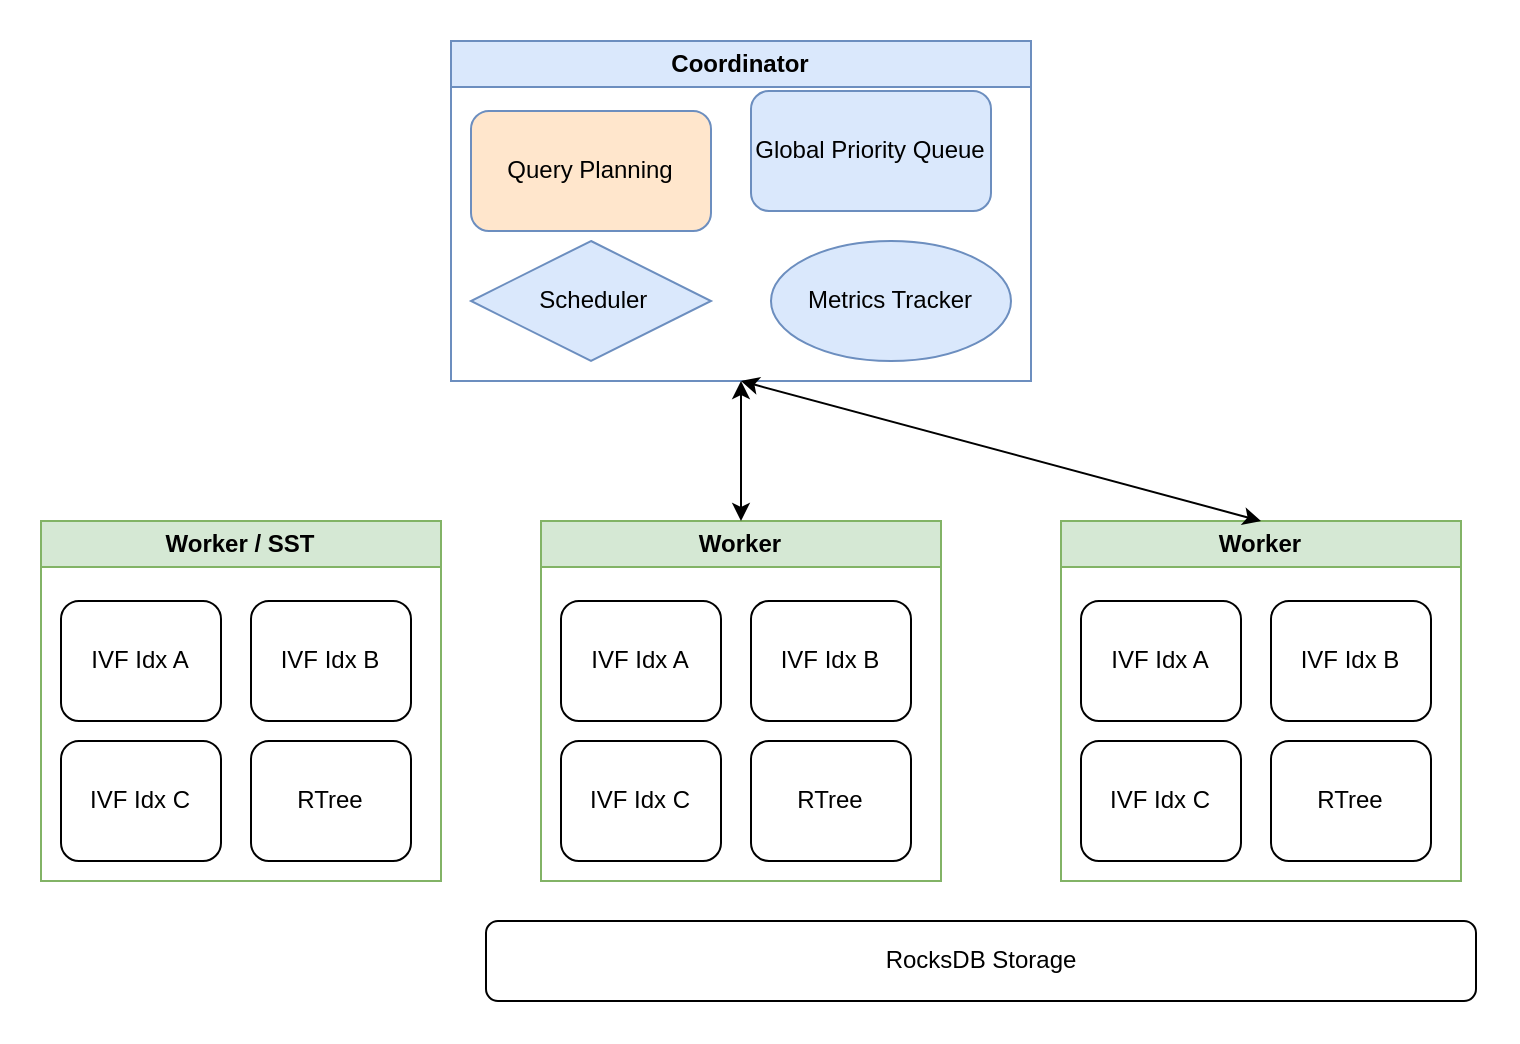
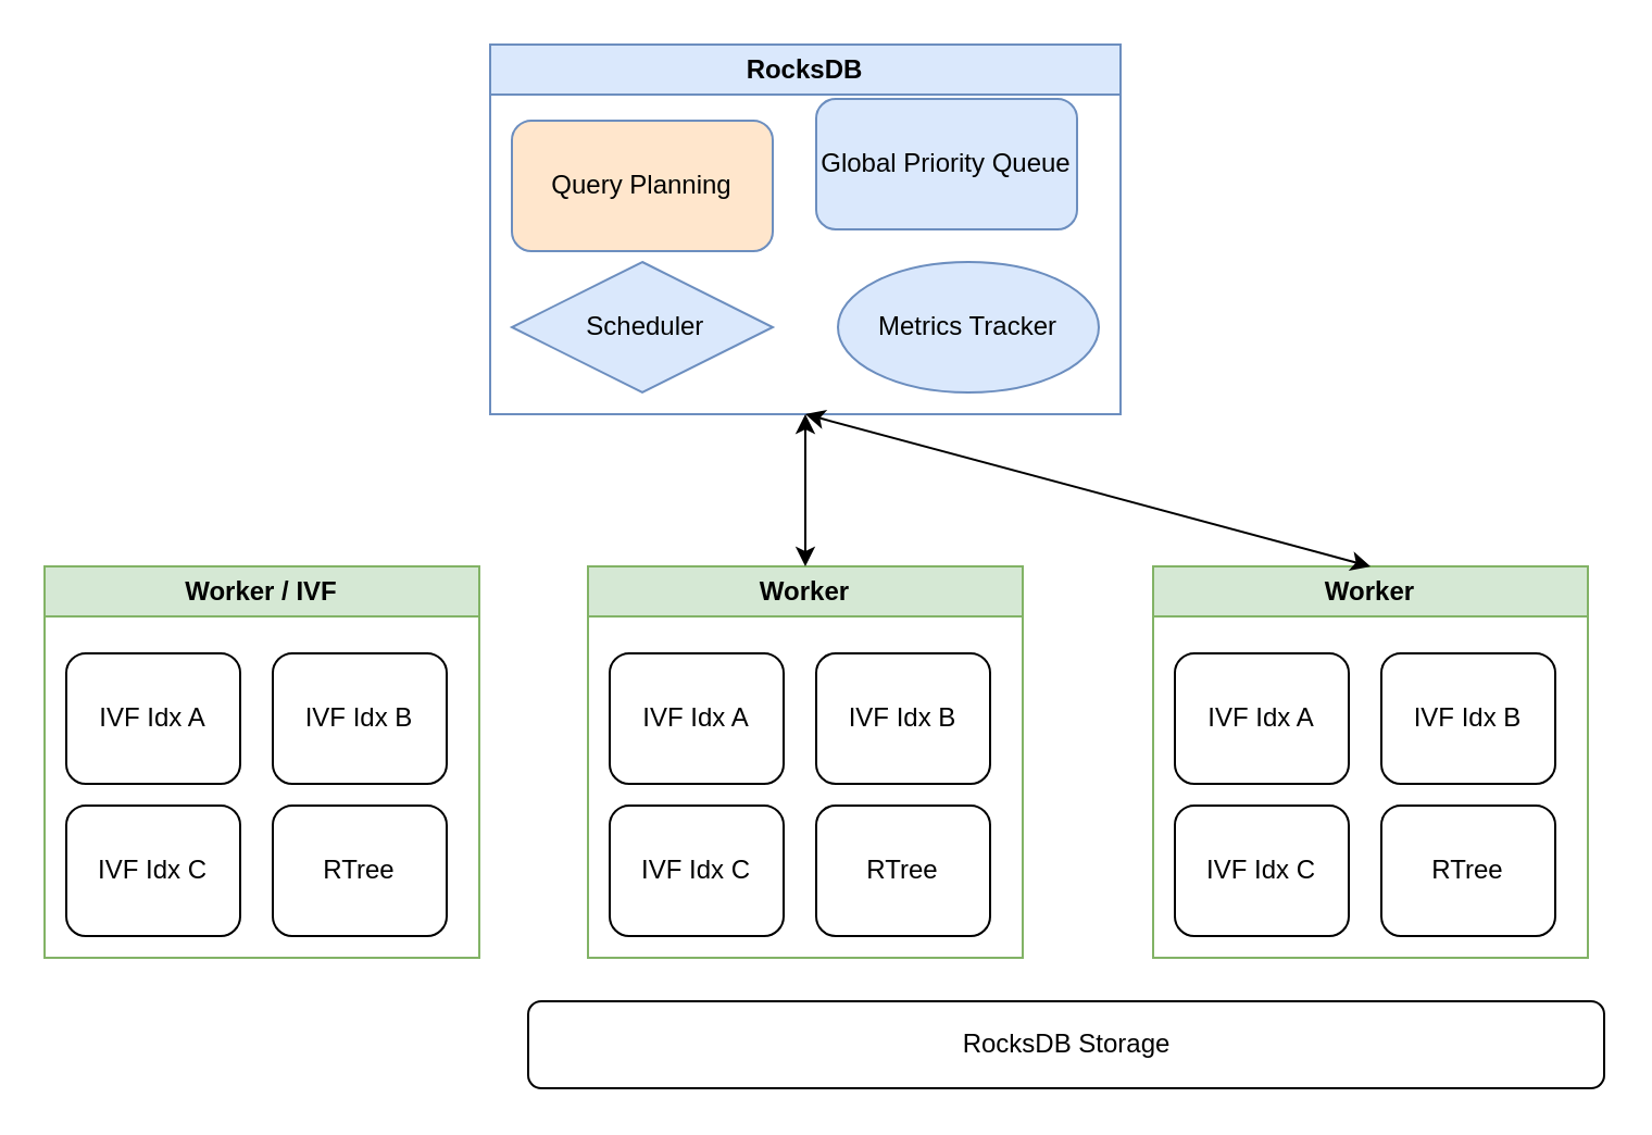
  <mxCell id="0" />
  <mxCell id="1" parent="0" />
- <mxCell id="2" value="Coordinator" style="swimlane;whiteSpace=wrap;html=1;fillColor=#dae8fc;strokeColor=#6c8ebf;" parent="1" vertex="1"><mxGeometry x="225" y="20" width="290" height="170" as="geometry" /></mxCell>
+ <mxCell id="2" value="RocksDB" style="swimlane;whiteSpace=wrap;html=1;fillColor=#dae8fc;strokeColor=#6c8ebf;" parent="1" vertex="1"><mxGeometry x="225" y="20" width="290" height="170" as="geometry" /></mxCell>
  <mxCell id="3" value="Query Planning" style="rounded=1;whiteSpace=wrap;html=1;fillColor=#ffe6cc;strokeColor=#6c8ebf;" parent="2" vertex="1"><mxGeometry x="10" y="35" width="120" height="60" as="geometry" /></mxCell>
  <mxCell id="4" value="Global Priority Queue" style="rounded=1;whiteSpace=wrap;html=1;fillColor=#dae8fc;strokeColor=#6c8ebf;" parent="2" vertex="1"><mxGeometry x="150" y="25" width="120" height="60" as="geometry" /></mxCell>
  <mxCell id="5" value="&amp;nbsp;Scheduler" style="rhombus;whiteSpace=wrap;html=1;fillColor=#dae8fc;strokeColor=#6c8ebf;" parent="2" vertex="1"><mxGeometry x="10" y="100" width="120" height="60" as="geometry" /></mxCell>
  <mxCell id="6" value="Metrics Tracker" style="ellipse;whiteSpace=wrap;html=1;fillColor=#dae8fc;strokeColor=#6c8ebf;" parent="2" vertex="1"><mxGeometry x="160" y="100" width="120" height="60" as="geometry" /></mxCell>
- <mxCell id="7" value="Worker / SST" style="swimlane;whiteSpace=wrap;html=1;fillColor=#d5e8d4;strokeColor=#82b366;" parent="1" vertex="1"><mxGeometry x="20" y="260" width="200" height="180" as="geometry" /></mxCell>
+ <mxCell id="7" value="Worker / IVF" style="swimlane;whiteSpace=wrap;html=1;fillColor=#d5e8d4;strokeColor=#82b366;" parent="1" vertex="1"><mxGeometry x="20" y="260" width="200" height="180" as="geometry" /></mxCell>
  <mxCell id="8" value="IVF Idx A" style="rounded=1;whiteSpace=wrap;html=1;" parent="7" vertex="1"><mxGeometry x="10" y="40" width="80" height="60" as="geometry" /></mxCell>
  <mxCell id="9" value="IVF Idx B" style="rounded=1;whiteSpace=wrap;html=1;" parent="7" vertex="1"><mxGeometry x="105" y="40" width="80" height="60" as="geometry" /></mxCell>
  <mxCell id="10" value="IVF Idx C" style="rounded=1;whiteSpace=wrap;html=1;" parent="7" vertex="1"><mxGeometry x="10" y="110" width="80" height="60" as="geometry" /></mxCell>
  <mxCell id="11" value="RTree" style="rounded=1;whiteSpace=wrap;html=1;" parent="7" vertex="1"><mxGeometry x="105" y="110" width="80" height="60" as="geometry" /></mxCell>
  <mxCell id="12" value="Worker" style="swimlane;whiteSpace=wrap;html=1;fillColor=#d5e8d4;strokeColor=#82b366;" parent="1" vertex="1"><mxGeometry x="270" y="260" width="200" height="180" as="geometry" /></mxCell>
  <mxCell id="13" value="IVF Idx A" style="rounded=1;whiteSpace=wrap;html=1;" parent="12" vertex="1"><mxGeometry x="10" y="40" width="80" height="60" as="geometry" /></mxCell>
  <mxCell id="14" value="IVF Idx B" style="rounded=1;whiteSpace=wrap;html=1;" parent="12" vertex="1"><mxGeometry x="105" y="40" width="80" height="60" as="geometry" /></mxCell>
  <mxCell id="15" value="IVF Idx C" style="rounded=1;whiteSpace=wrap;html=1;" parent="12" vertex="1"><mxGeometry x="10" y="110" width="80" height="60" as="geometry" /></mxCell>
  <mxCell id="16" value="RTree" style="rounded=1;whiteSpace=wrap;html=1;" parent="12" vertex="1"><mxGeometry x="105" y="110" width="80" height="60" as="geometry" /></mxCell>
  <mxCell id="17" value="Worker" style="swimlane;whiteSpace=wrap;html=1;fillColor=#d5e8d4;strokeColor=#82b366;" parent="1" vertex="1"><mxGeometry x="530" y="260" width="200" height="180" as="geometry" /></mxCell>
  <mxCell id="18" value="IVF Idx A" style="rounded=1;whiteSpace=wrap;html=1;" parent="17" vertex="1"><mxGeometry x="10" y="40" width="80" height="60" as="geometry" /></mxCell>
  <mxCell id="19" value="IVF Idx B" style="rounded=1;whiteSpace=wrap;html=1;" parent="17" vertex="1"><mxGeometry x="105" y="40" width="80" height="60" as="geometry" /></mxCell>
  <mxCell id="20" value="IVF Idx C" style="rounded=1;whiteSpace=wrap;html=1;" parent="17" vertex="1"><mxGeometry x="10" y="110" width="80" height="60" as="geometry" /></mxCell>
  <mxCell id="21" value="RTree" style="rounded=1;whiteSpace=wrap;html=1;" parent="17" vertex="1"><mxGeometry x="105" y="110" width="80" height="60" as="geometry" /></mxCell>
  <mxCell id="22" value="" style="endArrow=classic;startArrow=classic;html=1;exitX=0.5;exitY=0;exitDx=0;exitDy=0;entryX=0.5;entryY=1;entryDx=0;entryDy=0;" parent="1" source="12" target="2" edge="1"><mxGeometry width="50" height="50" relative="1" as="geometry"><mxPoint x="470" y="320" as="sourcePoint" /><mxPoint x="520" y="270" as="targetPoint" /></mxGeometry></mxCell>
  <mxCell id="23" value="" style="endArrow=classic;startArrow=classic;html=1;exitX=0.5;exitY=0;exitDx=0;exitDy=0;entryX=0.5;entryY=1;entryDx=0;entryDy=0;" parent="1" source="17" target="2" edge="1"><mxGeometry width="50" height="50" relative="1" as="geometry"><mxPoint x="380" y="270" as="sourcePoint" /><mxPoint x="380" y="200" as="targetPoint" /></mxGeometry></mxCell>
  <mxCell id="24" value="RocksDB Storage" style="rounded=1;whiteSpace=wrap;html=1;" parent="1" vertex="1"><mxGeometry x="242.5" y="460" width="495" height="40" as="geometry" /></mxCell>
